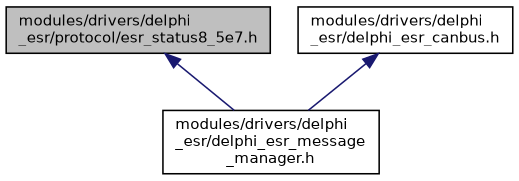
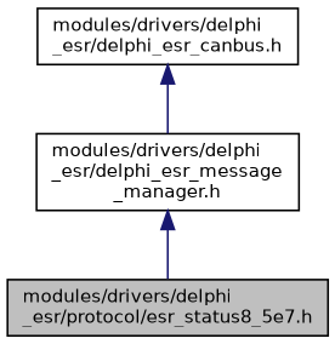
  digraph {
    node [color=black fillcolor=white fontname=Helvetica fontsize=10 shape=record style=filled]
    edge [color=midnightblue dir=back fontname=Helvetica fontsize=10 labelfontname=Helvetica labelfontsize=10 style=solid]
    n1 [fillcolor=grey75 fontcolor=black height=0.2 label="modules/drivers/delphi\l_esr/protocol/esr_status8_5e7.h" width=0.4]
    n2 [height=0.2 label="modules/drivers/delphi\l_esr/delphi_esr_message\l_manager.h" width=0.4]
    n3 [height=0.2 label="modules/drivers/delphi\l_esr/delphi_esr_canbus.h" width=0.4]
-   n1 -> n2
+   n2 -> n1
    n3 -> n2
  }
